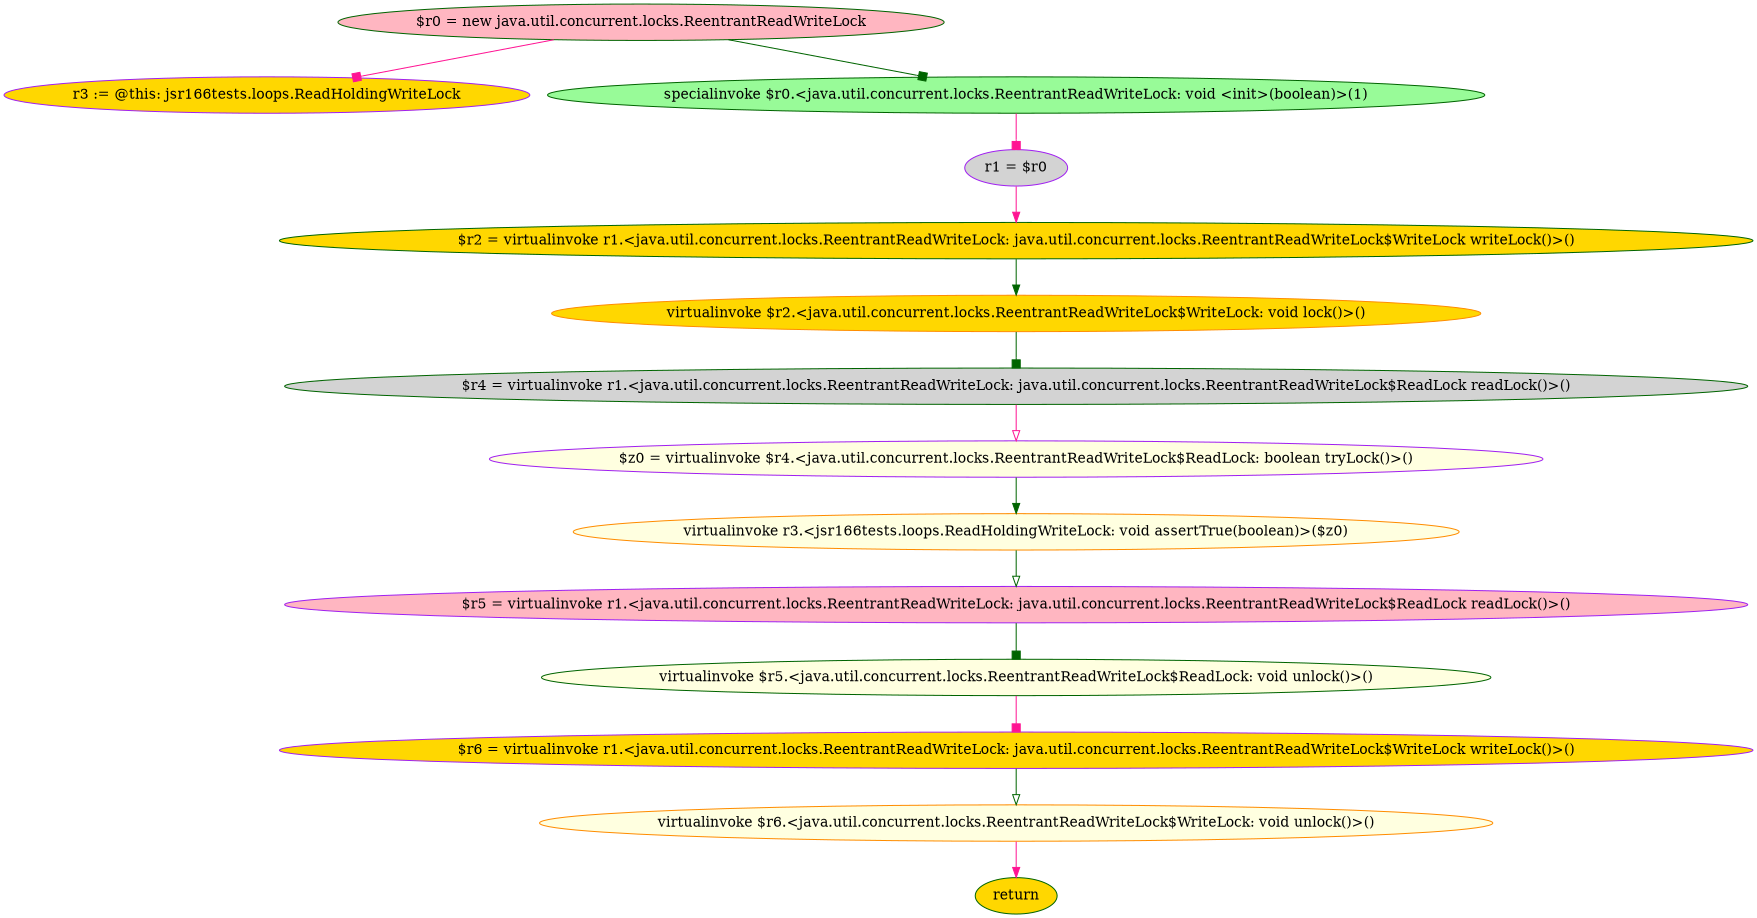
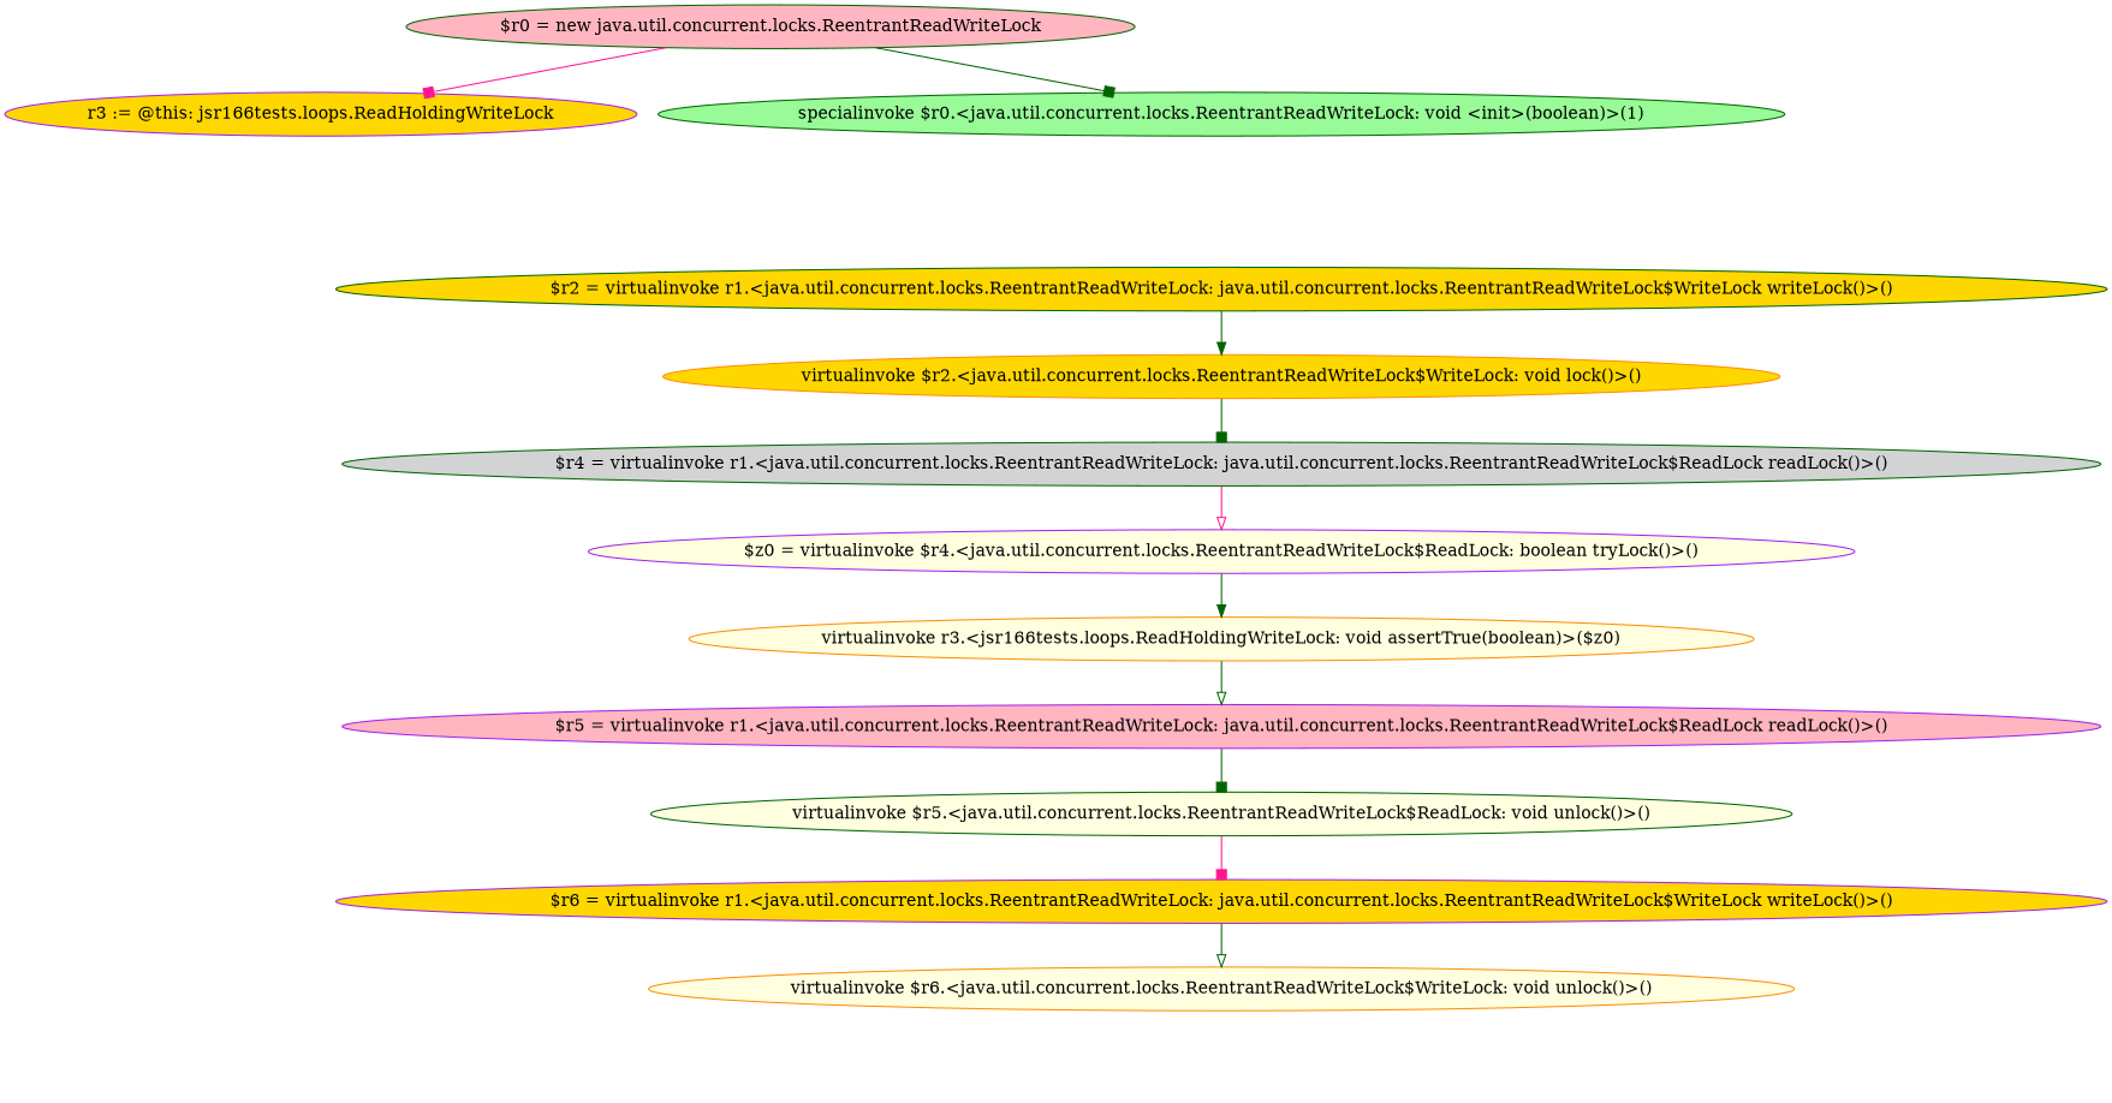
  digraph {
    node [color=darkgreen fillcolor=gold style=filled]
    edge [arrowhead=box color=darkgreen]
    "r3 := @this: jsr166tests.loops.ReadHoldingWriteLock" [color=purple]
    "$r0 = new java.util.concurrent.locks.ReentrantReadWriteLock" [fillcolor=lightpink]
    "specialinvoke $r0.<java.util.concurrent.locks.ReentrantReadWriteLock: void <init>(boolean)>(1)" [fillcolor=palegreen]
-   "r1 = $r0" [color=purple fillcolor=lightgrey]
    "$r2 = virtualinvoke r1.<java.util.concurrent.locks.ReentrantReadWriteLock: java.util.concurrent.locks.ReentrantReadWriteLock$WriteLock writeLock()>()"
    "virtualinvoke $r2.<java.util.concurrent.locks.ReentrantReadWriteLock$WriteLock: void lock()>()" [color=darkorange]
    "$r4 = virtualinvoke r1.<java.util.concurrent.locks.ReentrantReadWriteLock: java.util.concurrent.locks.ReentrantReadWriteLock$ReadLock readLock()>()" [fillcolor=lightgrey]
    "$z0 = virtualinvoke $r4.<java.util.concurrent.locks.ReentrantReadWriteLock$ReadLock: boolean tryLock()>()" [color=purple fillcolor=lightyellow]
    "virtualinvoke r3.<jsr166tests.loops.ReadHoldingWriteLock: void assertTrue(boolean)>($z0)" [color=darkorange fillcolor=lightyellow]
    "$r5 = virtualinvoke r1.<java.util.concurrent.locks.ReentrantReadWriteLock: java.util.concurrent.locks.ReentrantReadWriteLock$ReadLock readLock()>()" [color=purple fillcolor=lightpink]
    "virtualinvoke $r5.<java.util.concurrent.locks.ReentrantReadWriteLock$ReadLock: void unlock()>()" [fillcolor=lightyellow]
    "$r6 = virtualinvoke r1.<java.util.concurrent.locks.ReentrantReadWriteLock: java.util.concurrent.locks.ReentrantReadWriteLock$WriteLock writeLock()>()" [color=purple]
    "virtualinvoke $r6.<java.util.concurrent.locks.ReentrantReadWriteLock$WriteLock: void unlock()>()" [color=darkorange fillcolor=lightyellow]
-   return
    "$r0 = new java.util.concurrent.locks.ReentrantReadWriteLock" -> "r3 := @this: jsr166tests.loops.ReadHoldingWriteLock" [color=deeppink]
    "$r0 = new java.util.concurrent.locks.ReentrantReadWriteLock" -> "specialinvoke $r0.<java.util.concurrent.locks.ReentrantReadWriteLock: void <init>(boolean)>(1)"
-   "specialinvoke $r0.<java.util.concurrent.locks.ReentrantReadWriteLock: void <init>(boolean)>(1)" -> "r1 = $r0" [color=deeppink]
-   "r1 = $r0" -> "$r2 = virtualinvoke r1.<java.util.concurrent.locks.ReentrantReadWriteLock: java.util.concurrent.locks.ReentrantReadWriteLock$WriteLock writeLock()>()" [arrowhead=normal color=deeppink]
    "$r2 = virtualinvoke r1.<java.util.concurrent.locks.ReentrantReadWriteLock: java.util.concurrent.locks.ReentrantReadWriteLock$WriteLock writeLock()>()" -> "virtualinvoke $r2.<java.util.concurrent.locks.ReentrantReadWriteLock$WriteLock: void lock()>()" [arrowhead=normal]
    "virtualinvoke $r2.<java.util.concurrent.locks.ReentrantReadWriteLock$WriteLock: void lock()>()" -> "$r4 = virtualinvoke r1.<java.util.concurrent.locks.ReentrantReadWriteLock: java.util.concurrent.locks.ReentrantReadWriteLock$ReadLock readLock()>()"
    "$r4 = virtualinvoke r1.<java.util.concurrent.locks.ReentrantReadWriteLock: java.util.concurrent.locks.ReentrantReadWriteLock$ReadLock readLock()>()" -> "$z0 = virtualinvoke $r4.<java.util.concurrent.locks.ReentrantReadWriteLock$ReadLock: boolean tryLock()>()" [arrowhead=onormal color=deeppink]
    "$z0 = virtualinvoke $r4.<java.util.concurrent.locks.ReentrantReadWriteLock$ReadLock: boolean tryLock()>()" -> "virtualinvoke r3.<jsr166tests.loops.ReadHoldingWriteLock: void assertTrue(boolean)>($z0)" [arrowhead=normal]
    "virtualinvoke r3.<jsr166tests.loops.ReadHoldingWriteLock: void assertTrue(boolean)>($z0)" -> "$r5 = virtualinvoke r1.<java.util.concurrent.locks.ReentrantReadWriteLock: java.util.concurrent.locks.ReentrantReadWriteLock$ReadLock readLock()>()" [arrowhead=onormal]
    "$r5 = virtualinvoke r1.<java.util.concurrent.locks.ReentrantReadWriteLock: java.util.concurrent.locks.ReentrantReadWriteLock$ReadLock readLock()>()" -> "virtualinvoke $r5.<java.util.concurrent.locks.ReentrantReadWriteLock$ReadLock: void unlock()>()"
    "virtualinvoke $r5.<java.util.concurrent.locks.ReentrantReadWriteLock$ReadLock: void unlock()>()" -> "$r6 = virtualinvoke r1.<java.util.concurrent.locks.ReentrantReadWriteLock: java.util.concurrent.locks.ReentrantReadWriteLock$WriteLock writeLock()>()" [color=deeppink]
    "$r6 = virtualinvoke r1.<java.util.concurrent.locks.ReentrantReadWriteLock: java.util.concurrent.locks.ReentrantReadWriteLock$WriteLock writeLock()>()" -> "virtualinvoke $r6.<java.util.concurrent.locks.ReentrantReadWriteLock$WriteLock: void unlock()>()" [arrowhead=onormal]
-   "virtualinvoke $r6.<java.util.concurrent.locks.ReentrantReadWriteLock$WriteLock: void unlock()>()" -> return [arrowhead=normal color=deeppink]
  }
